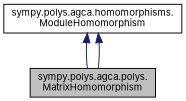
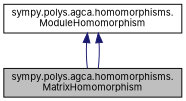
  digraph {
    fontname=Inter
    node [color=black fontname=Inter fontsize=10 shape=record style=filled]
    edge [color=midnightblue dir=back fontname=Inter fontsize=10 labelfontname=Helvetica labelfontsize=10 style=solid]
-   n1 [fillcolor=grey75 fontcolor=black height=0.2 label="sympy.polys.agca.polys.\lMatrixHomomorphism" width=0.4]
+   n1 [fillcolor=grey75 fontcolor=black height=0.2 label="sympy.polys.agca.homomorphisms.\lMatrixHomomorphism" width=0.4]
    n2 [fillcolor=white height=0.2 label="sympy.polys.agca.homomorphisms.\lModuleHomomorphism" width=0.4]
    n2 -> n1
    n2 -> n1
  }
